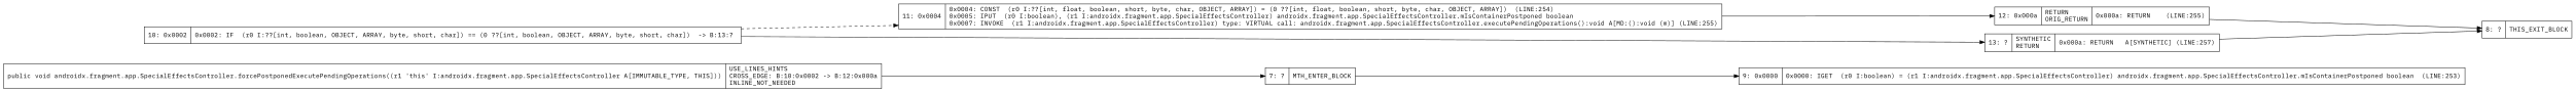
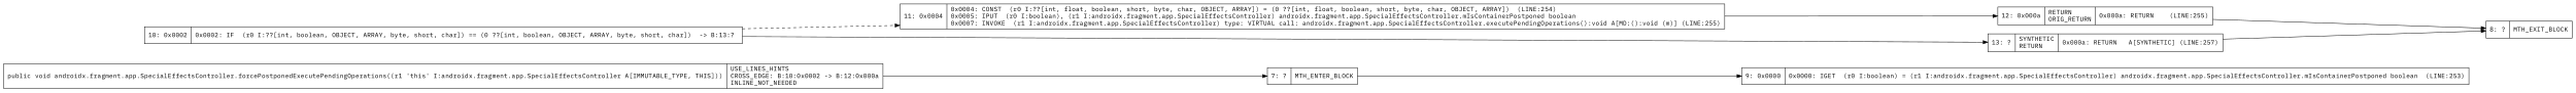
  digraph {
    fontname="IBM Plex Mono"
    rankdir=LR
    node [fontname="IBM Plex Mono" shape=record]
    edge [fontname="IBM Plex Mono"]
    n1 [label="{7\:\ ?|MTH_ENTER_BLOCK\l}"]
    n2 [label="{9\:\ 0x0000|0x0000: IGET  (r0 I:boolean) = (r1 I:androidx.fragment.app.SpecialEffectsController) androidx.fragment.app.SpecialEffectsController.mIsContainerPostponed boolean  (LINE:253)\l}"]
    n3 [label="{10\:\ 0x0002|0x0002: IF  (r0 I:??[int, boolean, OBJECT, ARRAY, byte, short, char]) == (0 ??[int, boolean, OBJECT, ARRAY, byte, short, char])  \-\> B:13:? \l}"]
    n4 [label="{11\:\ 0x0004|0x0004: CONST  (r0 I:??[int, float, boolean, short, byte, char, OBJECT, ARRAY]) = (0 ??[int, float, boolean, short, byte, char, OBJECT, ARRAY])  (LINE:254)\l0x0005: IPUT  (r0 I:boolean), (r1 I:androidx.fragment.app.SpecialEffectsController) androidx.fragment.app.SpecialEffectsController.mIsContainerPostponed boolean \l0x0007: INVOKE  (r1 I:androidx.fragment.app.SpecialEffectsController) type: VIRTUAL call: androidx.fragment.app.SpecialEffectsController.executePendingOperations():void A[MD:():void (m)] (LINE:255)\l}"]
    n5 [label="{13\:\ ?|SYNTHETIC\lRETURN\l|0x000a: RETURN   A[SYNTHETIC] (LINE:257)\l}"]
    n6 [label="{12\:\ 0x000a|RETURN\lORIG_RETURN\l|0x000a: RETURN    (LINE:255)\l}"]
-   n7 [label="{8\:\ ?|THIS_EXIT_BLOCK\l}"]
+   n7 [label="{8\:\ ?|MTH_EXIT_BLOCK\l}"]
    n8 [label="{public void androidx.fragment.app.SpecialEffectsController.forcePostponedExecutePendingOperations((r1 'this' I:androidx.fragment.app.SpecialEffectsController A[IMMUTABLE_TYPE, THIS]))  | USE_LINES_HINTS\lCROSS_EDGE: B:10:0x0002 \-\> B:12:0x000a\lINLINE_NOT_NEEDED\l}"]
    n1 -> n2
    n3 -> n4 [style=dashed]
    n3 -> n5
    n4 -> n6
    n5 -> n7
    n6 -> n7
    n8 -> n1
  }
